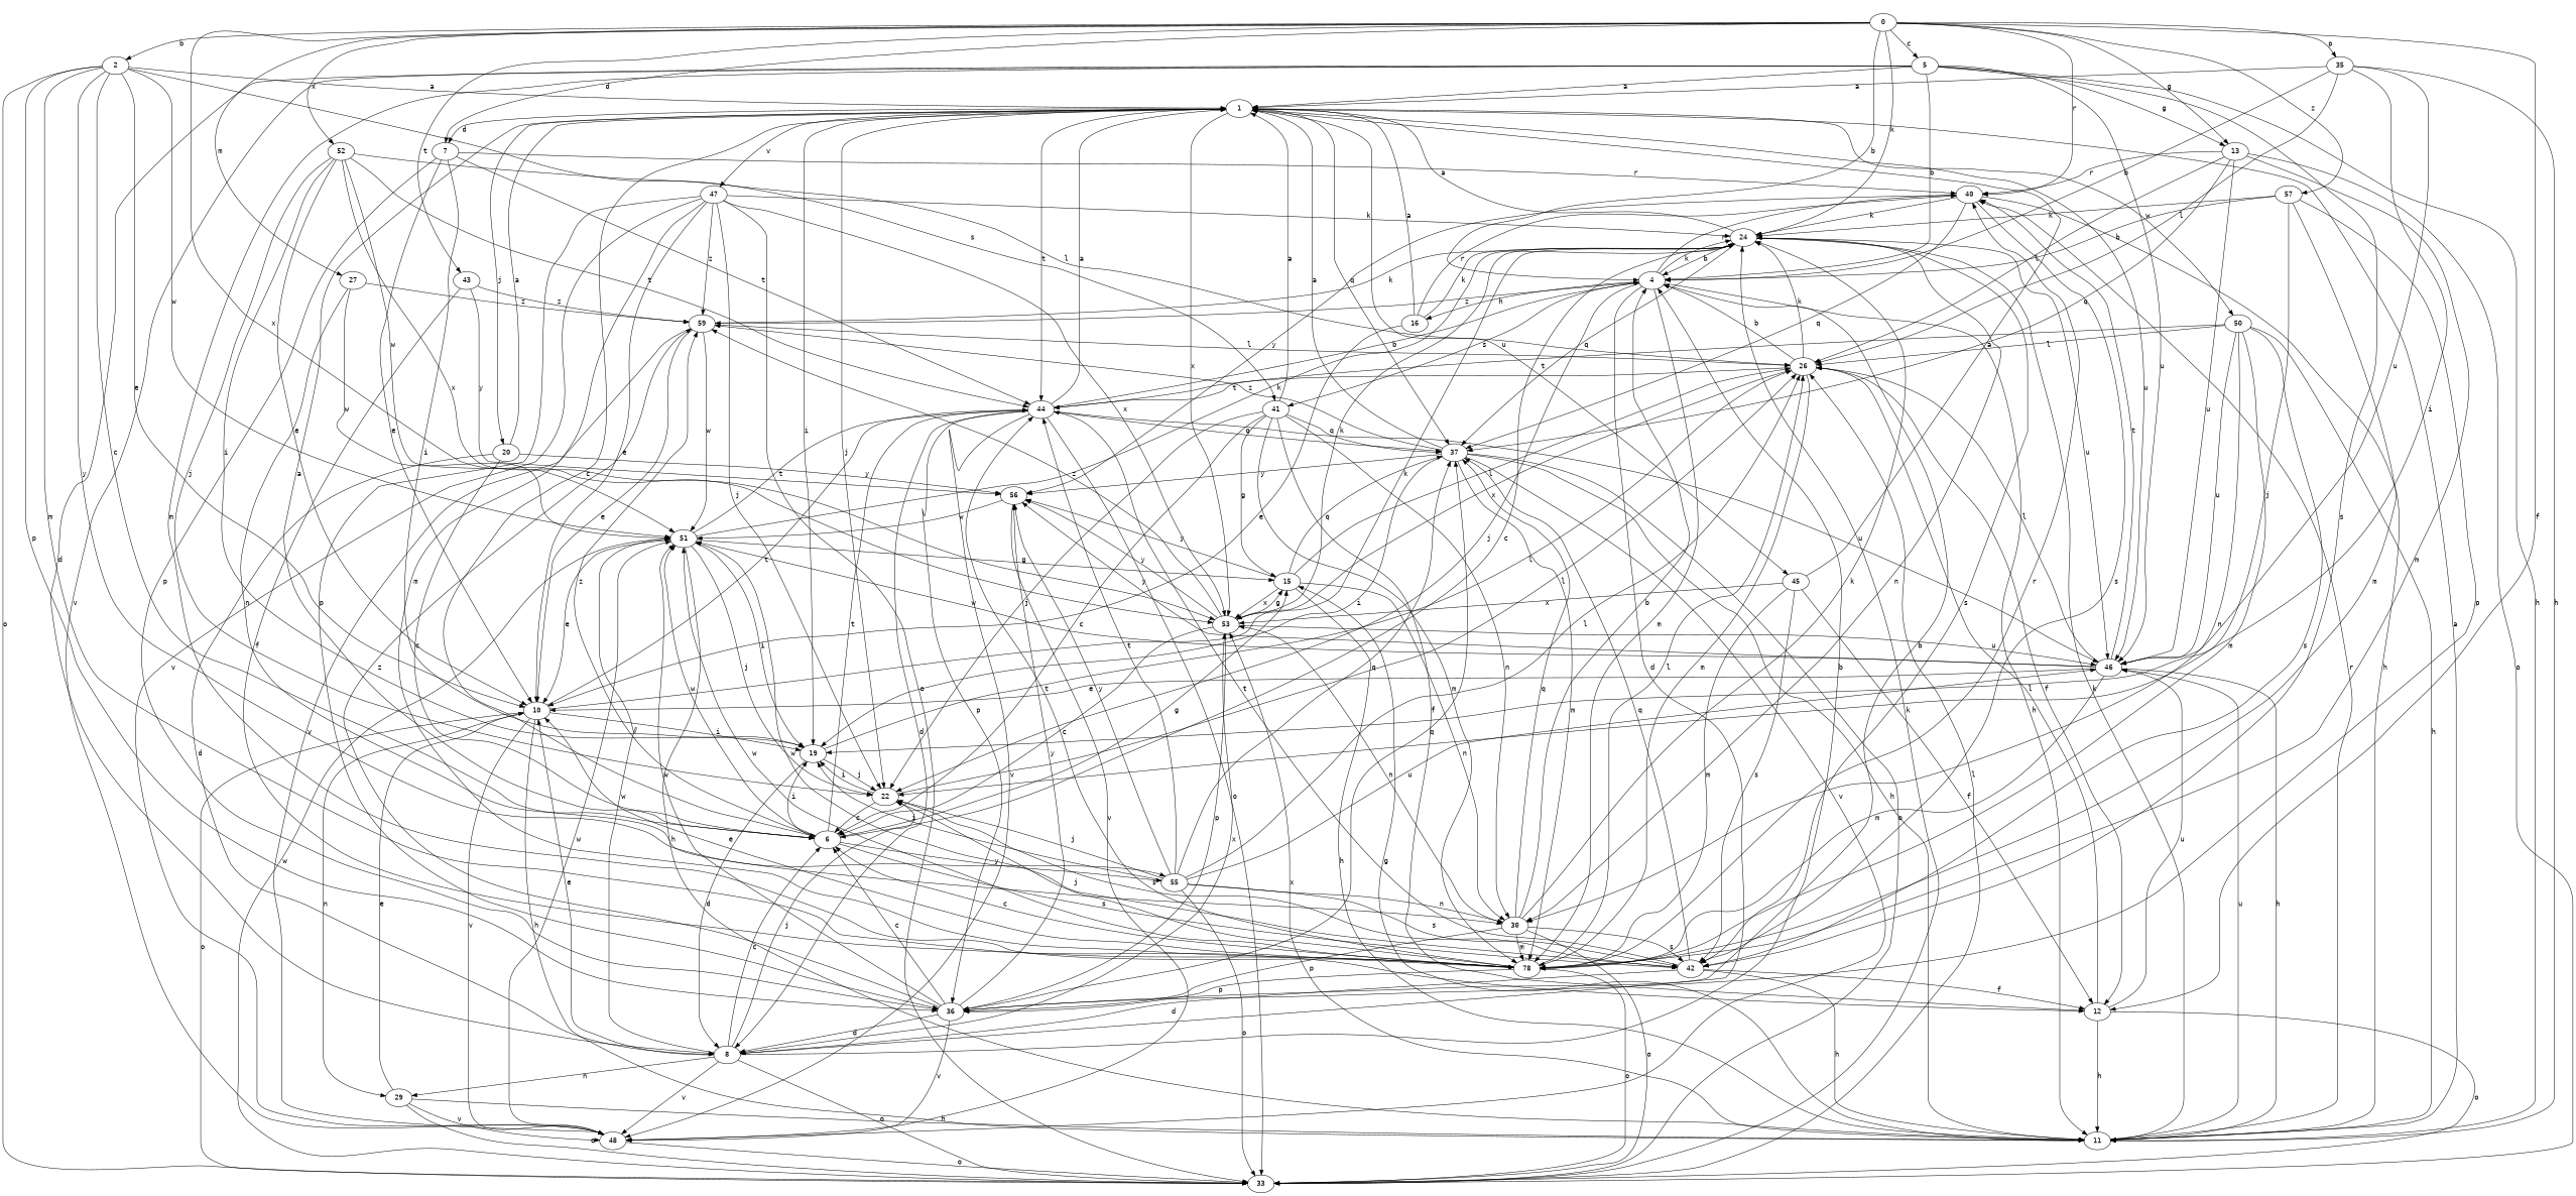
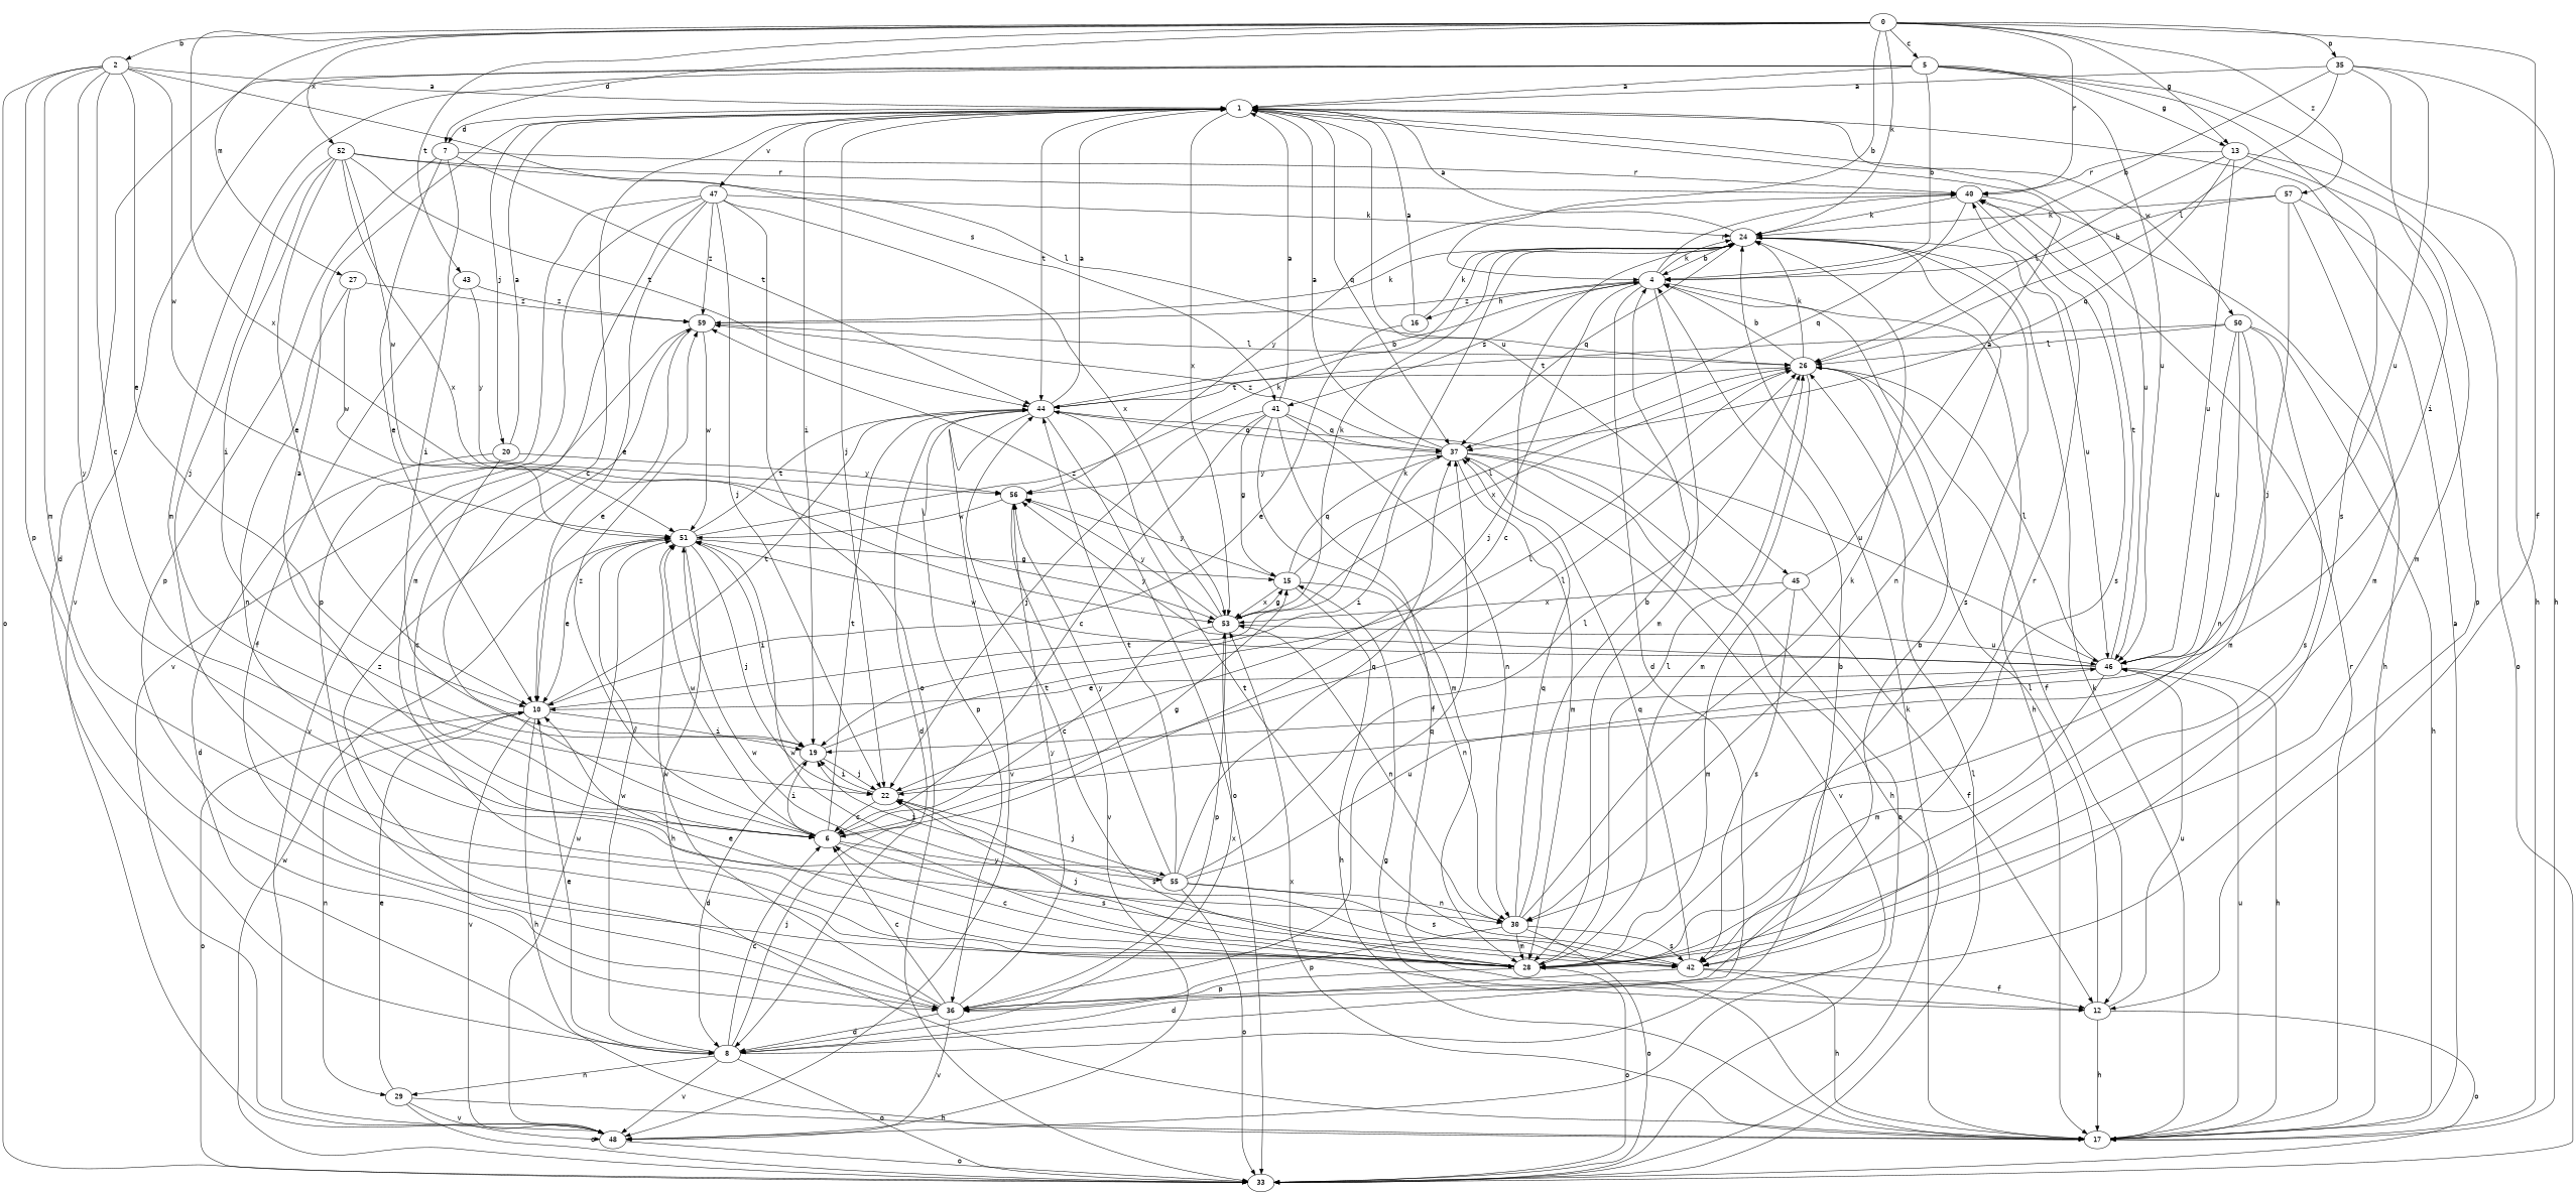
  strict digraph {
    fontname="DejaVu Sans Mono"
    node [fontname="DejaVu Sans Mono"]
    edge [fontname="DejaVu Sans Mono"]
    0
    2
    4
    5
    7
    12
    13
    24
    27
    35
    40
    43
    52
    53
    57
    1
    6
    10
-   28 [label=78]
+   28
    33
    36
    41
    51
    55
    22
    8
    16
-   17 [label=11]
+   17
    59
    46
    42
    48
    19
    44
    26
    37
    30
    56
    15
    20
    45
    47
    50
    29
    0 -> 2 [label=b]
    0 -> 4 [label=b]
    0 -> 5 [label=c]
    0 -> 7 [label=d]
    0 -> 12 [label=f]
    0 -> 13 [label=g]
    0 -> 24 [label=k]
    0 -> 27 [label=m]
    0 -> 35 [label=p]
    0 -> 40 [label=r]
    0 -> 43 [label=t]
    0 -> 52 [label=x]
    0 -> 53 [label=x]
    0 -> 57 [label=z]
    2 -> 1 [label=a]
    2 -> 6 [label=c]
    2 -> 10 [label=e]
    2 -> 28 [label=m]
    2 -> 33 [label=o]
    2 -> 36 [label=p]
    2 -> 41 [label=s]
    2 -> 51 [label=w]
    2 -> 55 [label=y]
    4 -> 24 [label=k]
    4 -> 40 [label=r]
    4 -> 28 [label=m]
    4 -> 41 [label=s]
    4 -> 22 [label=j]
    4 -> 8 [label=d]
    4 -> 16 [label=h]
    4 -> 17 [label=h]
    4 -> 59 [label=z]
    5 -> 4 [label=b]
    5 -> 13 [label=g]
    5 -> 1 [label=a]
    5 -> 28 [label=m]
    5 -> 8 [label=d]
    5 -> 17 [label=h]
    5 -> 46 [label=u]
    5 -> 42 [label=s]
    5 -> 48 [label=v]
    7 -> 40 [label=r]
    7 -> 10 [label=e]
    7 -> 36 [label=p]
    7 -> 19 [label=i]
    7 -> 44 [label=t]
    12 -> 33 [label=o]
    12 -> 17 [label=h]
    12 -> 46 [label=u]
    12 -> 26 [label=l]
    13 -> 40 [label=r]
    13 -> 28 [label=m]
    13 -> 33 [label=o]
    13 -> 46 [label=u]
    13 -> 26 [label=l]
    13 -> 37 [label=q]
    24 -> 4 [label=b]
    24 -> 1 [label=a]
    24 -> 6 [label=c]
    24 -> 46 [label=u]
    24 -> 42 [label=s]
    24 -> 37 [label=q]
    24 -> 30 [label=n]
    27 -> 51 [label=w]
    27 -> 59 [label=z]
    27 -> 30 [label=n]
    35 -> 4 [label=b]
    35 -> 1 [label=a]
    35 -> 17 [label=h]
    35 -> 46 [label=u]
    35 -> 19 [label=i]
    35 -> 26 [label=l]
    40 -> 24 [label=k]
    40 -> 17 [label=h]
    40 -> 42 [label=s]
    40 -> 37 [label=q]
    40 -> 56 [label=y]
    43 -> 12 [label=f]
    43 -> 59 [label=z]
    43 -> 56 [label=y]
    52 -> 53 [label=x]
    52 -> 10 [label=e]
    52 -> 51 [label=w]
    52 -> 22 [label=j]
    52 -> 19 [label=i]
    52 -> 44 [label=t]
    52 -> 26 [label=l]
    53 -> 24 [label=k]
    53 -> 6 [label=c]
    53 -> 36 [label=p]
    53 -> 59 [label=z]
    53 -> 46 [label=u]
    53 -> 56 [label=y]
    53 -> 15 [label=g]
    57 -> 4 [label=b]
    57 -> 24 [label=k]
    57 -> 28 [label=m]
    57 -> 36 [label=p]
    57 -> 22 [label=j]
    1 -> 7 [label=d]
    1 -> 53 [label=x]
    1 -> 6 [label=c]
    1 -> 22 [label=j]
    1 -> 46 [label=u]
    1 -> 19 [label=i]
    1 -> 44 [label=t]
    1 -> 37 [label=q]
    1 -> 20 [label=j]
    1 -> 45 [label=u]
    1 -> 47 [label=v]
    1 -> 50 [label=w]
    6 -> 1 [label=a]
    6 -> 51 [label=w]
    6 -> 55 [label=y]
    6 -> 59 [label=z]
    6 -> 42 [label=s]
    6 -> 19 [label=i]
    6 -> 44 [label=t]
    6 -> 15 [label=g]
    10 -> 24 [label=k]
    10 -> 33 [label=o]
    10 -> 17 [label=h]
    10 -> 48 [label=v]
    10 -> 19 [label=i]
    10 -> 44 [label=t]
    10 -> 29 [label=n]
    28 -> 40 [label=r]
    28 -> 6 [label=c]
    28 -> 10 [label=e]
    28 -> 33 [label=o]
    28 -> 36 [label=p]
    28 -> 51 [label=w]
    28 -> 22 [label=j]
    28 -> 44 [label=t]
    28 -> 26 [label=l]
    33 -> 24 [label=k]
    33 -> 51 [label=w]
    33 -> 26 [label=l]
    36 -> 4 [label=b]
    36 -> 6 [label=c]
    36 -> 51 [label=w]
    36 -> 8 [label=d]
    36 -> 59 [label=z]
    36 -> 48 [label=v]
    36 -> 37 [label=q]
    36 -> 56 [label=y]
    41 -> 12 [label=f]
    41 -> 1 [label=a]
    41 -> 6 [label=c]
    41 -> 28 [label=m]
    41 -> 22 [label=j]
    41 -> 37 [label=q]
    41 -> 30 [label=n]
    41 -> 15 [label=g]
    51 -> 24 [label=k]
    51 -> 10 [label=e]
    51 -> 22 [label=j]
    51 -> 17 [label=h]
    51 -> 19 [label=i]
    51 -> 44 [label=t]
    51 -> 15 [label=g]
    55 -> 33 [label=o]
    55 -> 22 [label=j]
    55 -> 46 [label=u]
    55 -> 42 [label=s]
    55 -> 19 [label=i]
    55 -> 44 [label=t]
    55 -> 26 [label=l]
    55 -> 37 [label=q]
    55 -> 30 [label=n]
    55 -> 56 [label=y]
    22 -> 6 [label=c]
    22 -> 42 [label=s]
    22 -> 19 [label=i]
    22 -> 26 [label=l]
    8 -> 4 [label=b]
    8 -> 53 [label=x]
    8 -> 6 [label=c]
    8 -> 10 [label=e]
    8 -> 33 [label=o]
    8 -> 51 [label=w]
    8 -> 22 [label=j]
    8 -> 48 [label=v]
    8 -> 29 [label=n]
    16 -> 24 [label=k]
-   16 -> 40 [label=r]
+   52 -> 40 [label=r]
    16 -> 1 [label=a]
    16 -> 10 [label=e]
    17 -> 24 [label=k]
    17 -> 40 [label=r]
    17 -> 53 [label=x]
    17 -> 1 [label=a]
    17 -> 46 [label=u]
    17 -> 15 [label=g]
    59 -> 24 [label=k]
    59 -> 10 [label=e]
    59 -> 51 [label=w]
    59 -> 48 [label=v]
    59 -> 26 [label=l]
    46 -> 40 [label=t]
    46 -> 10 [label=e]
    46 -> 28 [label=m]
    46 -> 51 [label=w]
    46 -> 17 [label=h]
    46 -> 26 [label=l]
    46 -> 56 [label=y]
    42 -> 12 [label=f]
    42 -> 51 [label=w]
    42 -> 8 [label=d]
    42 -> 17 [label=h]
    42 -> 44 [label=t]
    42 -> 37 [label=q]
    48 -> 33 [label=o]
    48 -> 51 [label=w]
    19 -> 22 [label=j]
    19 -> 8 [label=d]
    19 -> 26 [label=l]
    44 -> 4 [label=b]
    44 -> 1 [label=a]
    44 -> 33 [label=o]
    44 -> 36 [label=p]
    44 -> 8 [label=d]
    44 -> 46 [label=u]
    44 -> 48 [label=v]
    44 -> 37 [label=q]
    26 -> 4 [label=b]
    26 -> 12 [label=f]
    26 -> 24 [label=k]
    26 -> 53 [label=x]
    26 -> 28 [label=m]
    26 -> 44 [label=t]
    37 -> 1 [label=a]
    37 -> 28 [label=m]
    37 -> 33 [label=o]
    37 -> 17 [label=h]
    37 -> 59 [label=z]
    37 -> 48 [label=v]
    37 -> 19 [label=i]
    37 -> 56 [label=y]
    30 -> 4 [label=b]
    30 -> 24 [label=k]
    30 -> 53 [label=n]
    30 -> 28 [label=m]
    30 -> 33 [label=o]
    30 -> 36 [label=p]
    30 -> 42 [label=s]
    30 -> 37 [label=q]
    56 -> 51 [label=w]
    56 -> 48 [label=v]
    15 -> 53 [label=x]
    15 -> 17 [label=h]
    15 -> 26 [label=l]
    15 -> 37 [label=q]
    15 -> 30 [label=n]
    15 -> 56 [label=y]
    20 -> 1 [label=a]
    20 -> 6 [label=c]
    20 -> 8 [label=d]
    20 -> 56 [label=y]
    45 -> 12 [label=f]
    45 -> 53 [label=x]
    45 -> 1 [label=a]
    45 -> 28 [label=m]
    45 -> 42 [label=s]
    47 -> 24 [label=k]
    47 -> 53 [label=x]
    47 -> 10 [label=e]
    47 -> 28 [label=m]
    47 -> 33 [label=o]
    47 -> 36 [label=p]
    47 -> 22 [label=j]
    47 -> 59 [label=z]
    47 -> 48 [label=v]
    50 -> 28 [label=m]
    50 -> 17 [label=h]
    50 -> 46 [label=u]
    50 -> 42 [label=s]
    50 -> 44 [label=t]
    50 -> 26 [label=l]
    50 -> 30 [label=n]
    29 -> 10 [label=e]
    29 -> 33 [label=o]
    29 -> 17 [label=h]
    29 -> 48 [label=v]
  }
